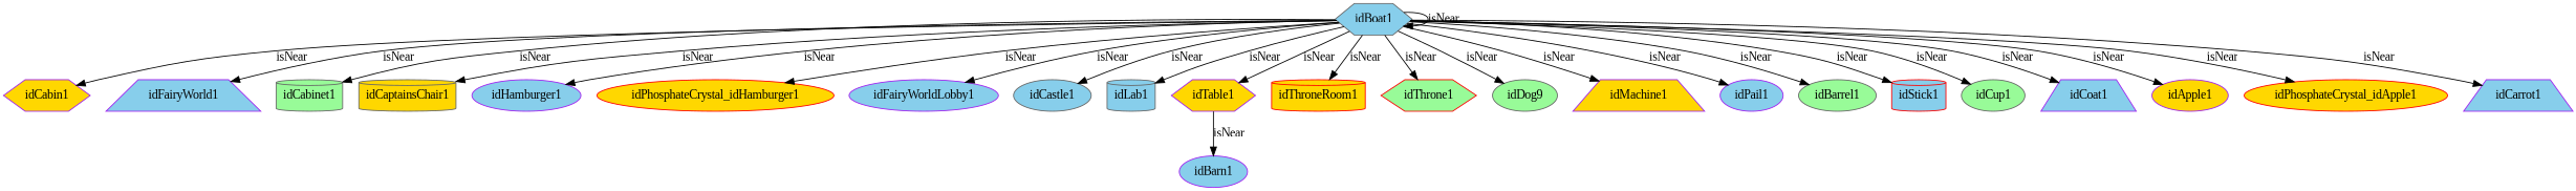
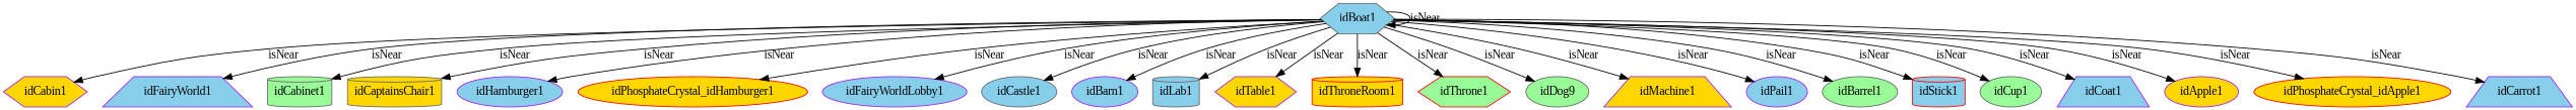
  digraph {
    fontname="Liberation Serif"
    node [color=purple fillcolor=skyblue fontname="Liberation Serif" node_type=entity_node shape=ellipse style=filled]
    edge [edge_type=relationship fontname="Liberation Serif"]
    idBoat1 [color=gray40 shape=hexagon]
    idCabin1 [fillcolor=gold shape=hexagon]
    idFairyWorld1 [shape=trapezium]
    idCabinet1 [color=gray40 fillcolor=palegreen shape=cylinder]
    idCaptainsChair1 [color=gray40 fillcolor=gold shape=cylinder]
    idHamburger1
    idPhosphateCrystal_idHamburger1 [color=red fillcolor=gold]
    idFairyWorldLobby1
    idCastle1 [color=gray40]
    idBarn1
    idLab1 [color=gray40 shape=cylinder]
    idTable1 [fillcolor=gold shape=hexagon]
    idThroneRoom1 [color=red fillcolor=gold shape=cylinder]
    idThrone1 [color=red fillcolor=palegreen shape=hexagon]
    n15 [color=gray40 fillcolor=palegreen label=idDog9]
    idMachine1 [fillcolor=gold shape=trapezium]
    idPail1
    idBarrel1 [color=gray40 fillcolor=palegreen]
    idStick1 [color=red shape=cylinder]
    idCup1 [color=gray40 fillcolor=palegreen]
    idCoat1 [shape=trapezium]
    idApple1 [fillcolor=gold]
    idPhosphateCrystal_idApple1 [color=red fillcolor=gold]
    idCarrot1 [shape=trapezium]
    idBoat1 -> idBoat1 [label=isNear]
    idBoat1 -> idCabin1 [label=isNear]
    idBoat1 -> idFairyWorld1 [label=isNear]
    idBoat1 -> idCabinet1 [label=isNear]
    idBoat1 -> idCaptainsChair1 [label=isNear]
    idBoat1 -> idHamburger1 [label=isNear]
    idBoat1 -> idPhosphateCrystal_idHamburger1 [label=isNear]
    idBoat1 -> idFairyWorldLobby1 [label=isNear]
    idBoat1 -> idCastle1 [label=isNear]
-   idTable1 -> idBarn1 [label=isNear]
+   idBoat1 -> idBarn1 [label=isNear]
    idBoat1 -> idLab1 [label=isNear]
    idBoat1 -> idTable1 [label=isNear]
    idBoat1 -> idThroneRoom1 [label=isNear]
    idBoat1 -> idThrone1 [label=isNear]
    idBoat1 -> n15 [label=isNear]
    idBoat1 -> idMachine1 [label=isNear]
    idBoat1 -> idPail1 [label=isNear]
    idBoat1 -> idBarrel1 [label=isNear]
    idBoat1 -> idStick1 [label=isNear]
    idBoat1 -> idCup1 [label=isNear]
    idBoat1 -> idCoat1 [label=isNear]
    idBoat1 -> idApple1 [label=isNear]
    idBoat1 -> idPhosphateCrystal_idApple1 [label=isNear]
    idBoat1 -> idCarrot1 [label=isNear]
  }
